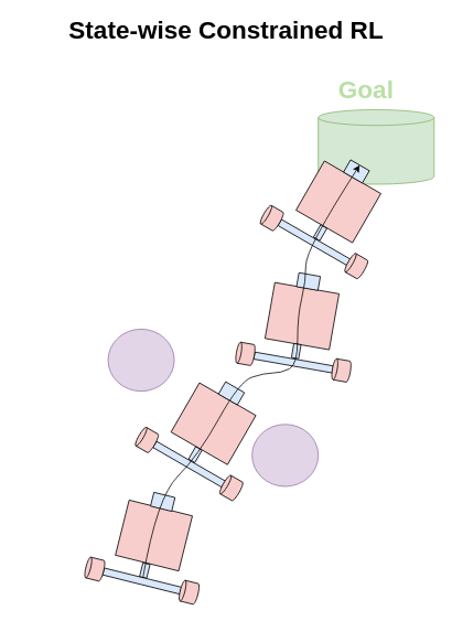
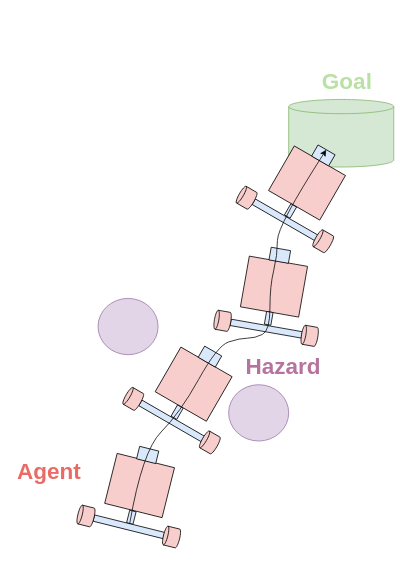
  <mxCell id="0" />
  <mxCell id="1" parent="0" />
  <mxCell id="2" value="" style="group;rotation=-166;" parent="1" vertex="1" connectable="0"><mxGeometry x="110.004" y="597.003" width="140" height="120" as="geometry" /></mxCell>
  <mxCell id="3" value="" style="rounded=0;whiteSpace=wrap;html=1;fillColor=#f8cecc;strokeColor=default;rotation=-166;" parent="2" vertex="1"><mxGeometry x="36" y="15" width="78.75" height="68.571" as="geometry" /></mxCell>
  <mxCell id="4" value="" style="rounded=0;whiteSpace=wrap;html=1;fillColor=#dae8fc;strokeColor=default;rotation=-166;" parent="2" vertex="1"><mxGeometry x="73" width="26.25" height="17.143" as="geometry" /></mxCell>
  <mxCell id="5" value="" style="rounded=0;whiteSpace=wrap;html=1;fillColor=#dae8fc;strokeColor=default;rotation=-166;" parent="2" vertex="1"><mxGeometry x="60" y="83" width="8.75" height="17.143" as="geometry" /></mxCell>
  <mxCell id="6" value="" style="rounded=0;whiteSpace=wrap;html=1;fillColor=#dae8fc;strokeColor=default;rotation=-166;" parent="2" vertex="1"><mxGeometry x="13" y="100" width="96.25" height="8.571" as="geometry" /></mxCell>
  <mxCell id="7" value="" style="shape=cylinder3;whiteSpace=wrap;html=1;boundedLbl=1;backgroundOutline=1;size=2.875;direction=south;fillColor=#f8cecc;strokeColor=default;rotation=-166;" parent="2" vertex="1"><mxGeometry x="-7" y="77" width="21.875" height="25.714" as="geometry" /></mxCell>
  <mxCell id="8" value="" style="shape=cylinder3;whiteSpace=wrap;html=1;boundedLbl=1;backgroundOutline=1;size=2.875;direction=south;fillColor=#f8cecc;strokeColor=default;rotation=-166;" parent="2" vertex="1"><mxGeometry x="107" y="105" width="21.875" height="25.714" as="geometry" /></mxCell>
  <mxCell id="9" value="" style="ellipse;whiteSpace=wrap;html=1;fillColor=#e1d5e7;strokeColor=#9673a6;" parent="1" vertex="1"><mxGeometry x="304" y="512" width="80" height="75" as="geometry" /></mxCell>
  <mxCell id="10" value="" style="shape=cylinder3;whiteSpace=wrap;html=1;boundedLbl=1;backgroundOutline=1;size=9.481;fillColor=#d5e8d4;strokeColor=#82b366;" parent="1" vertex="1"><mxGeometry x="384" y="132" width="140" height="90" as="geometry" /></mxCell>
- <mxCell id="11" value="Goal" style="text;html=1;align=center;verticalAlign=middle;whiteSpace=wrap;rounded=0;fontSize=30;fontColor=#B9E0A5;fontStyle=1" parent="1" vertex="1"><mxGeometry x="404" y="92" width="76" height="30" as="geometry" /></mxCell>
+ <mxCell id="11" value="Goal" style="text;html=1;align=center;verticalAlign=middle;whiteSpace=wrap;rounded=0;fontSize=30;fontColor=#B9E0A5;fontStyle=1" parent="1" vertex="1"><mxGeometry x="424" y="92" width="76" height="30" as="geometry" /></mxCell>
+ <mxCell id="12" value="&lt;font style=&quot;color: rgb(234, 107, 102);&quot;&gt;Agent&lt;/font&gt;" style="text;html=1;align=center;verticalAlign=middle;whiteSpace=wrap;rounded=0;fontSize=30;fontColor=#B9E0A5;fontStyle=1" parent="1" vertex="1"><mxGeometry x="20" y="612" width="90" height="30" as="geometry" /></mxCell>
+ <mxCell id="13" value="&lt;font style=&quot;color: rgb(181, 115, 157);&quot;&gt;Hazard&lt;/font&gt;" style="text;html=1;align=center;verticalAlign=middle;whiteSpace=wrap;rounded=0;fontSize=30;fontColor=#B9E0A5;fontStyle=1" parent="1" vertex="1"><mxGeometry x="324" y="472" width="106" height="30" as="geometry" /></mxCell>
  <mxCell id="14" value="" style="ellipse;whiteSpace=wrap;html=1;fillColor=#e1d5e7;strokeColor=#9673a6;" parent="1" vertex="1"><mxGeometry x="130" y="397" width="80" height="75" as="geometry" /></mxCell>
  <mxCell id="15" value="" style="group;rotation=-150;opacity=23;" parent="1" vertex="1" connectable="0"><mxGeometry x="178.996" y="460.002" width="140" height="120" as="geometry" /></mxCell>
  <mxCell id="16" value="" style="rounded=0;whiteSpace=wrap;html=1;fillColor=#f8cecc;strokeColor=default;rotation=-150;" parent="15" vertex="1"><mxGeometry x="39" y="17" width="78.75" height="68.571" as="geometry" /></mxCell>
  <mxCell id="17" value="" style="rounded=0;whiteSpace=wrap;html=1;fillColor=#dae8fc;strokeColor=default;rotation=-150;" parent="15" vertex="1"><mxGeometry x="87" y="6" width="26.25" height="17.143" as="geometry" /></mxCell>
  <mxCell id="18" value="" style="rounded=0;whiteSpace=wrap;html=1;fillColor=#dae8fc;strokeColor=default;rotation=-150;" parent="15" vertex="1"><mxGeometry x="52" y="80" width="8.75" height="17.143" as="geometry" /></mxCell>
  <mxCell id="19" value="" style="rounded=0;whiteSpace=wrap;html=1;fillColor=#dae8fc;strokeColor=default;rotation=-150;" parent="15" vertex="1"><mxGeometry x="1" y="96" width="96.25" height="8.571" as="geometry" /></mxCell>
  <mxCell id="20" value="" style="shape=cylinder3;whiteSpace=wrap;html=1;boundedLbl=1;backgroundOutline=1;size=2.875;direction=south;fillColor=#f8cecc;strokeColor=default;rotation=-150;" parent="15" vertex="1"><mxGeometry x="-13" y="58" width="21.875" height="25.714" as="geometry" /></mxCell>
  <mxCell id="21" value="" style="shape=cylinder3;whiteSpace=wrap;html=1;boundedLbl=1;backgroundOutline=1;size=2.875;direction=south;fillColor=#f8cecc;strokeColor=default;rotation=-150;" parent="15" vertex="1"><mxGeometry x="89" y="116" width="21.875" height="25.714" as="geometry" /></mxCell>
  <mxCell id="22" value="" style="group;rotation=-170;opacity=23;" parent="1" vertex="1" connectable="0"><mxGeometry x="290.002" y="332.002" width="140" height="120" as="geometry" /></mxCell>
  <mxCell id="23" value="" style="rounded=0;whiteSpace=wrap;html=1;fillColor=#f8cecc;strokeColor=default;rotation=-170;" parent="22" vertex="1"><mxGeometry x="35" y="15" width="78.75" height="68.571" as="geometry" /></mxCell>
  <mxCell id="24" value="" style="rounded=0;whiteSpace=wrap;html=1;fillColor=#dae8fc;strokeColor=default;rotation=-170;" parent="22" vertex="1"><mxGeometry x="69" y="-1" width="26.25" height="17.143" as="geometry" /></mxCell>
  <mxCell id="25" value="" style="rounded=0;whiteSpace=wrap;html=1;fillColor=#dae8fc;strokeColor=default;rotation=-170;" parent="22" vertex="1"><mxGeometry x="63" y="83" width="8.75" height="17.143" as="geometry" /></mxCell>
  <mxCell id="26" value="" style="rounded=0;whiteSpace=wrap;html=1;fillColor=#dae8fc;strokeColor=default;rotation=-170;" parent="22" vertex="1"><mxGeometry x="16" y="101" width="96.25" height="8.571" as="geometry" /></mxCell>
  <mxCell id="27" value="" style="shape=cylinder3;whiteSpace=wrap;html=1;boundedLbl=1;backgroundOutline=1;size=2.875;direction=south;fillColor=#f8cecc;strokeColor=default;rotation=-170;" parent="22" vertex="1"><mxGeometry x="-5" y="82" width="21.875" height="25.714" as="geometry" /></mxCell>
  <mxCell id="28" value="" style="shape=cylinder3;whiteSpace=wrap;html=1;boundedLbl=1;backgroundOutline=1;size=2.875;direction=south;fillColor=#f8cecc;strokeColor=default;rotation=-170;" parent="22" vertex="1"><mxGeometry x="111" y="102" width="21.875" height="25.714" as="geometry" /></mxCell>
  <mxCell id="29" value="" style="group;rotation=-150;opacity=23;" parent="1" vertex="1" connectable="0"><mxGeometry x="330.004" y="192.003" width="140" height="120" as="geometry" /></mxCell>
  <mxCell id="30" value="" style="rounded=0;whiteSpace=wrap;html=1;fillColor=#f8cecc;strokeColor=default;rotation=-150;" parent="29" vertex="1"><mxGeometry x="39" y="17" width="78.75" height="68.571" as="geometry" /></mxCell>
  <mxCell id="31" value="" style="rounded=0;whiteSpace=wrap;html=1;fillColor=#dae8fc;strokeColor=default;rotation=-150;" parent="29" vertex="1"><mxGeometry x="87" y="6" width="26.25" height="17.143" as="geometry" /></mxCell>
  <mxCell id="32" value="" style="rounded=0;whiteSpace=wrap;html=1;fillColor=#dae8fc;strokeColor=default;rotation=-150;" parent="29" vertex="1"><mxGeometry x="52" y="80" width="8.75" height="17.143" as="geometry" /></mxCell>
  <mxCell id="33" value="" style="rounded=0;whiteSpace=wrap;html=1;fillColor=#dae8fc;strokeColor=default;rotation=-150;" parent="29" vertex="1"><mxGeometry x="1" y="96" width="96.25" height="8.571" as="geometry" /></mxCell>
  <mxCell id="34" value="" style="shape=cylinder3;whiteSpace=wrap;html=1;boundedLbl=1;backgroundOutline=1;size=2.875;direction=south;fillColor=#f8cecc;strokeColor=default;rotation=-150;" parent="29" vertex="1"><mxGeometry x="-13" y="58" width="21.875" height="25.714" as="geometry" /></mxCell>
  <mxCell id="35" value="" style="shape=cylinder3;whiteSpace=wrap;html=1;boundedLbl=1;backgroundOutline=1;size=2.875;direction=south;fillColor=#f8cecc;strokeColor=default;rotation=-150;" parent="29" vertex="1"><mxGeometry x="89" y="116" width="21.875" height="25.714" as="geometry" /></mxCell>
  <mxCell id="36" style="edgeStyle=orthogonalEdgeStyle;rounded=0;orthogonalLoop=1;jettySize=auto;html=1;exitX=0.5;exitY=1;exitDx=0;exitDy=0;" parent="1" edge="1"><mxGeometry relative="1" as="geometry"><mxPoint x="240" y="362" as="sourcePoint" /><mxPoint x="240" y="362" as="targetPoint" /></mxGeometry></mxCell>
- <mxCell id="37" value="&lt;font style=&quot;color: rgb(0, 0, 0);&quot;&gt;State-wise Constrained RL&lt;/font&gt;" style="text;html=1;align=center;verticalAlign=middle;whiteSpace=wrap;rounded=0;fontSize=30;fontColor=#B9E0A5;fontStyle=1" parent="1" vertex="1"><mxGeometry x="80" y="20" width="386" height="30" as="geometry" /></mxCell>
  <mxCell id="38" value="" style="curved=1;endArrow=classic;html=1;rounded=0;exitX=0.5;exitY=1;exitDx=0;exitDy=0;" edge="1" parent="1" source="6"><mxGeometry width="50" height="50" relative="1" as="geometry"><mxPoint x="249" y="510" as="sourcePoint" /><mxPoint x="434" y="199" as="targetPoint" /><Array as="points"><mxPoint x="189" y="600" /><mxPoint x="239" y="550" /><mxPoint x="289" y="460" /><mxPoint x="319" y="450" /><mxPoint x="339" y="450" /><mxPoint x="359" y="440" /><mxPoint x="359" y="380" /><mxPoint x="369" y="340" /><mxPoint x="369" y="300" /></Array></mxGeometry></mxCell>
